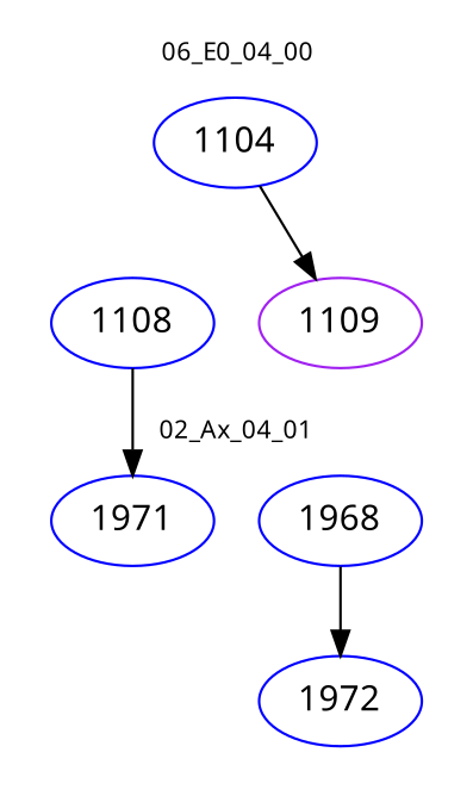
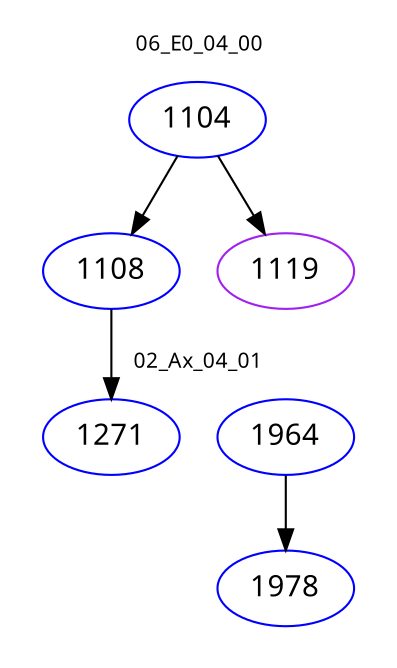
  digraph {
    fontname="Noto Sans"
    node [color=blue fontname="Noto Sans"]
    edge [color=black fontname="Noto Sans"]
-   n1 [label=1968]
-   n2 [label=1972]
-   n3 [label=1971]
+   n1 [label=1964]
+   n2 [label=1978]
+   n3 [label=1271]
    n4 [label=1104]
    n5 [label=1108]
-   n6 [color=purple label=1109]
+   n6 [color=purple label=1119]
    subgraph cluster_1 {
      color=white
      fontsize=10
      label="02_Ax_04_01"
      n1
      n2
      n3
    }
    subgraph cluster_2 {
      color=white
      fontsize=10
      label="06_E0_04_00"
      n4
      n5
      n6
    }
    n1 -> n2
+   n4 -> n5
    n4 -> n6
    n5 -> n3
  }
